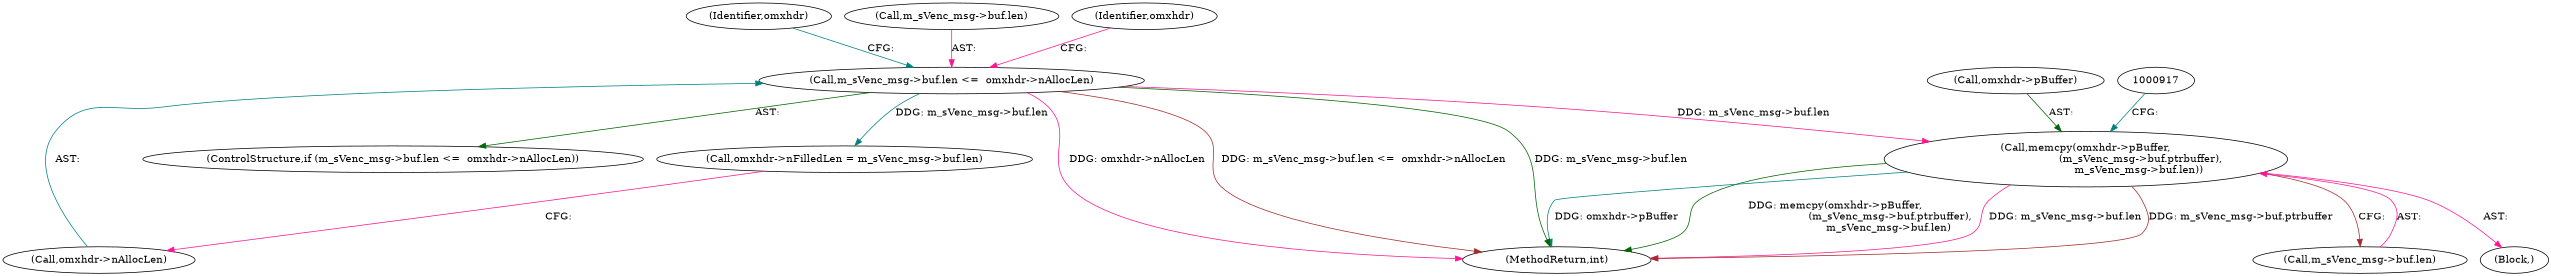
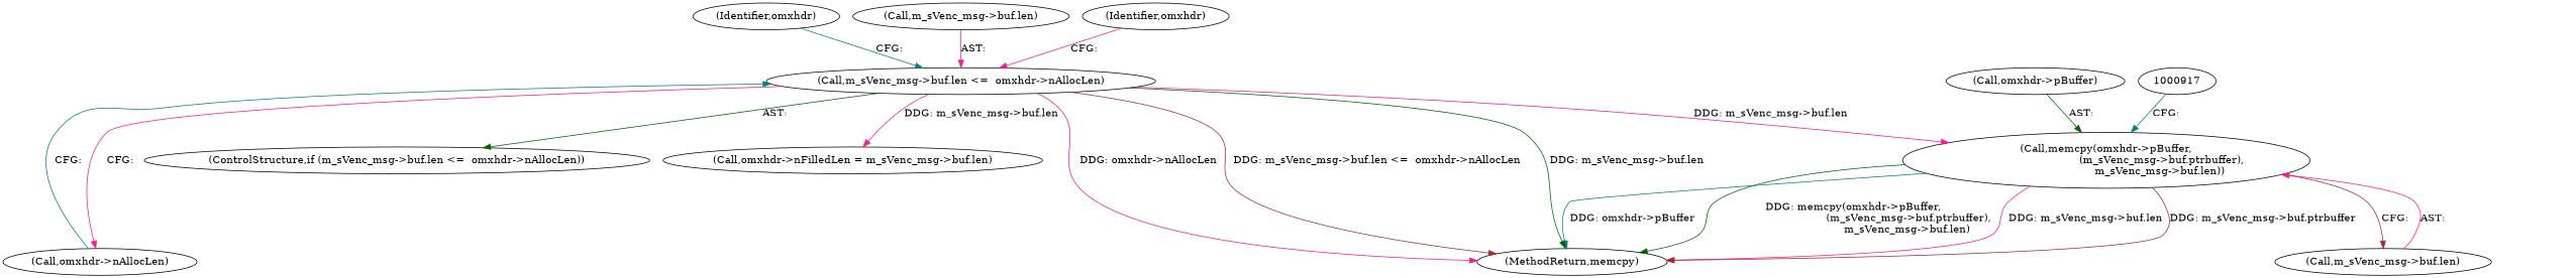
  digraph {
    edge [color=deeppink]
    n1 [label="(Call,memcpy(omxhdr->pBuffer,\n                                 (m_sVenc_msg->buf.ptrbuffer),\n                                m_sVenc_msg->buf.len))"]
-   n2 [label="(MethodReturn,int)"]
-   n3 [label="(Block,)"]
+   n2 [label="(MethodReturn,memcpy)"]
    n4 [label="(Call,m_sVenc_msg->buf.len)"]
    n5 [label="(Call,m_sVenc_msg->buf.len <=  omxhdr->nAllocLen)"]
    n6 [label="(ControlStructure,if (m_sVenc_msg->buf.len <=  omxhdr->nAllocLen))"]
    n7 [label="(Call,omxhdr->nAllocLen)"]
    n8 [label="(Call,omxhdr->nFilledLen = m_sVenc_msg->buf.len)"]
    n9 [label="(Identifier,omxhdr)"]
    n10 [label="(Call,m_sVenc_msg->buf.len)"]
    n11 [label="(Call,omxhdr->pBuffer)"]
    n12 [label="(Identifier,omxhdr)"]
    n13 [label=1000917]
    n1 -> n2 [color=darkgreen label="DDG: memcpy(omxhdr->pBuffer,\n                                 (m_sVenc_msg->buf.ptrbuffer),\n                                m_sVenc_msg->buf.len)"]
    n1 -> n2 [label="DDG: m_sVenc_msg->buf.len"]
    n1 -> n2 [color=brown label="DDG: m_sVenc_msg->buf.ptrbuffer"]
    n1 -> n2 [color=teal label="DDG: omxhdr->pBuffer"]
-   n1 -> n3 [label="AST: "]
    n1 -> n4 [color=brown label="CFG: "]
    n4 -> n1 [label="AST: "]
    n5 -> n1 [label="DDG: m_sVenc_msg->buf.len"]
    n5 -> n2 [color=darkgreen label="DDG: m_sVenc_msg->buf.len"]
    n5 -> n2 [label="DDG: omxhdr->nAllocLen"]
    n5 -> n2 [color=brown label="DDG: m_sVenc_msg->buf.len <=  omxhdr->nAllocLen"]
    n5 -> n6 [color=darkgreen label="AST: "]
-   n8 -> n7 [label="CFG: "]
-   n5 -> n8 [color=teal label="DDG: m_sVenc_msg->buf.len"]
-   n7 -> n5 [color=teal label="AST: "]
+   n5 -> n7 [label="CFG: "]
+   n5 -> n8 [label="DDG: m_sVenc_msg->buf.len"]
+   n7 -> n5 [color=teal label="CFG: "]
    n9 -> n5 [color=teal label="CFG: "]
    n10 -> n5 [label="AST: "]
    n11 -> n1 [color=darkgreen label="AST: "]
    n12 -> n5 [label="CFG: "]
    n13 -> n1 [color=teal label="CFG: "]
  }
